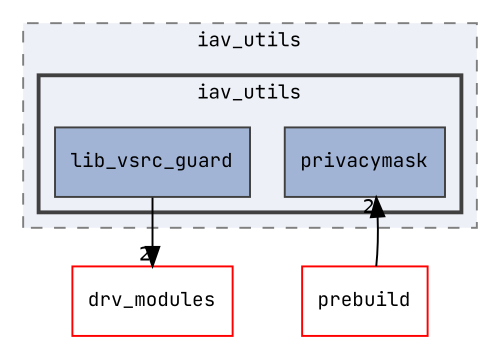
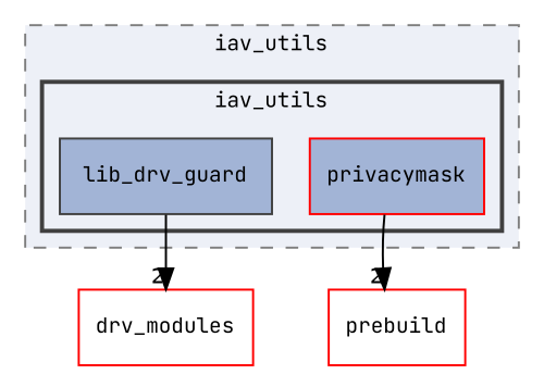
  digraph {
    compound=true
    fontname="JetBrains Mono"
    node [color=grey25 fillcolor="#a2b4d6" fontname="JetBrains Mono" fontsize=10 shape=box]
    edge [fontname="JetBrains Mono" fontsize=10 headlabel=2 labeldistance=1.5 labelfontname=Helvetica labelfontsize=10]
-   n1 [label=lib_vsrc_guard style="filled,"]
-   n2 [label=privacymask style="filled,"]
+   n1 [label=lib_drv_guard style="filled,"]
+   n2 [color=red label=privacymask style="filled,"]
    n3 [color=red fillcolor="#edf0f7" label=drv_modules]
    n4 [color=red fillcolor="#edf0f7" label=prebuild]
    subgraph cluster_1 {
      bgcolor="#edf0f7"
      fontsize=10
      label=iav_utils
      pencolor=grey50
      style="filled,dashed,"
      subgraph cluster_2 {
        bgcolor="#edf0f7"
        fontsize=10
        label=iav_utils
        pencolor=grey25
        style="filled,bold,"
        n1
        n2
      }
    }
    n1 -> n3
-   n4 -> n2
+   n2 -> n4
  }
